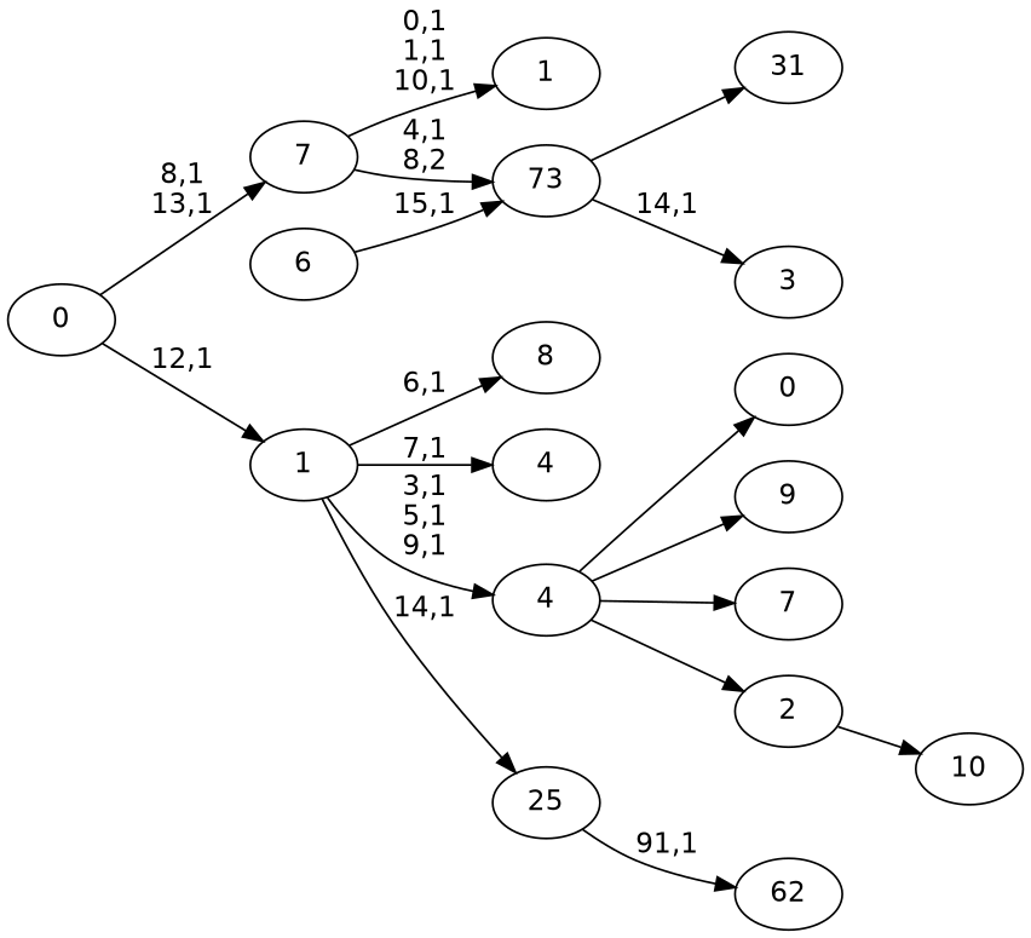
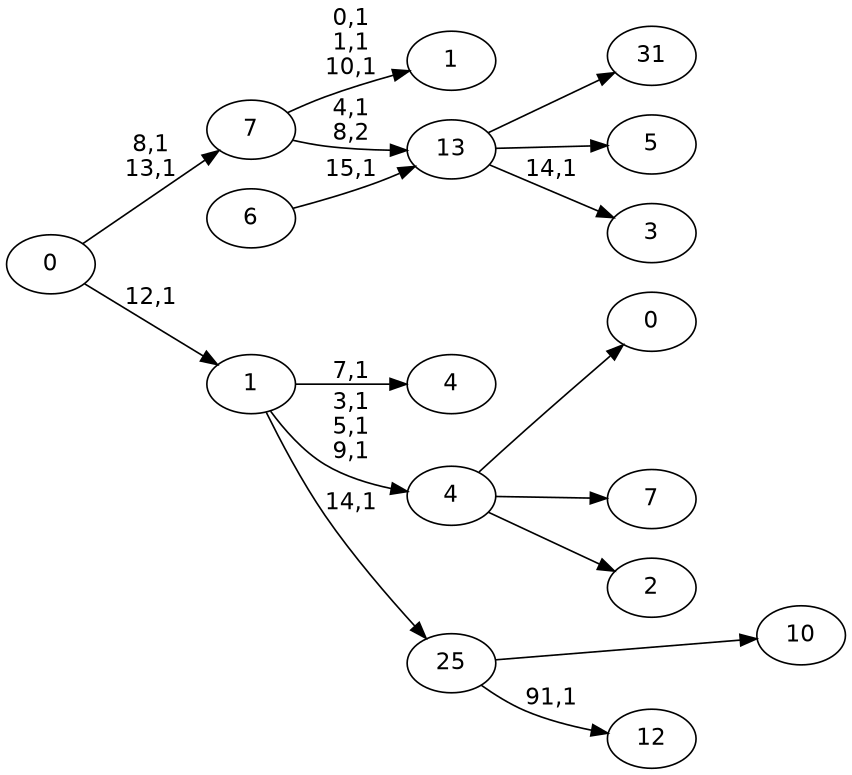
  digraph {
    fontname="DejaVu Sans"
    rankdir=LR
    node [fontname="DejaVu Sans"]
    edge [fontname="DejaVu Sans"]
-   n1 [label=62]
+   n1 [label=12]
    n2 [label=31]
    n3 [label=10]
    25
-   n5 [label=9]
-   n6 [label=8]
    n7 [label=7]
    n8 [label=6]
-   13 [label=73]
+   13
+   n10 [label=5]
    n11 [label=4]
    n12 [label=3]
    n13 [label=2]
    n14 [label=1]
    7
    n16 [label=0]
    4
    1
    0
    25 -> n1 [label="91,1"]
-   n13 -> n3
+   25 -> n3
    n8 -> 13 [label="15,1"]
    13 -> n2
+   13 -> n10
    13 -> n12 [label="14,1"]
    7 -> 13 [label="4,1\n8,2"]
    7 -> n14 [label="0,1\n1,1\n10,1"]
-   4 -> n5
    4 -> n7
    4 -> n13
    4 -> n16
    1 -> 25 [label="14,1"]
-   1 -> n6 [label="6,1"]
    1 -> n11 [label="7,1"]
    1 -> 4 [label="3,1\n5,1\n9,1"]
    0 -> 7 [label="8,1\n13,1"]
    0 -> 1 [label="12,1"]
  }
